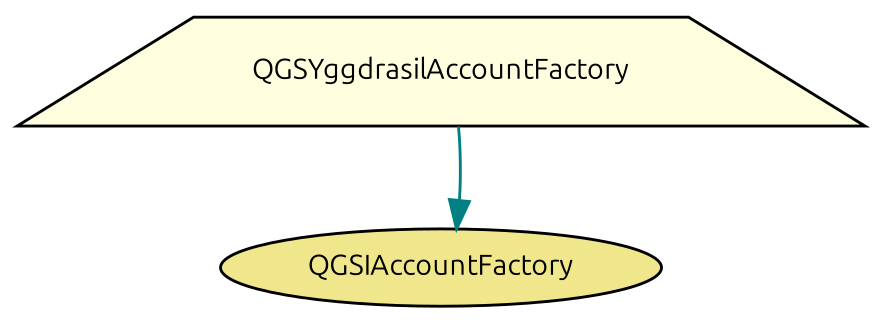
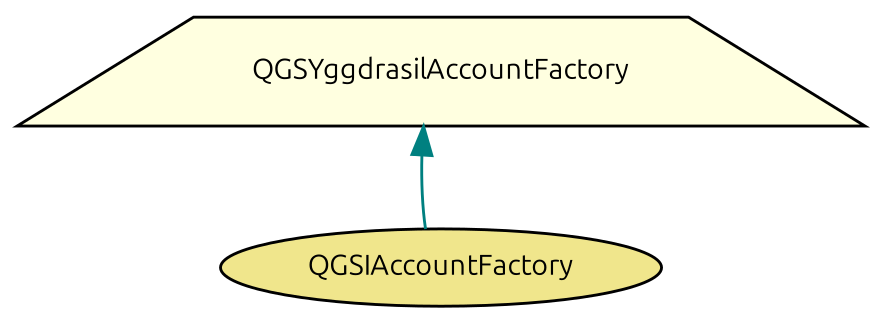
  digraph {
    fontname=Ubuntu
    node [color=black fontname=Ubuntu fontsize=10 style=filled]
    n1 [fillcolor=lightyellow fontcolor=black height=0.2 label=QGSYggdrasilAccountFactory shape=trapezium width=0.4]
    n2 [fillcolor=khaki height=0.2 label=QGSIAccountFactory shape=ellipse width=0.4]
-   n2 -> n1 [color=teal dir=back fontname=Ubuntu fontsize=10 labelfontname=Helvetica labelfontsize=10 style=solid]
+   n1 -> n2 [color=teal dir=back fontname=Ubuntu fontsize=10 labelfontname=Helvetica labelfontsize=10 style=solid]
  }
